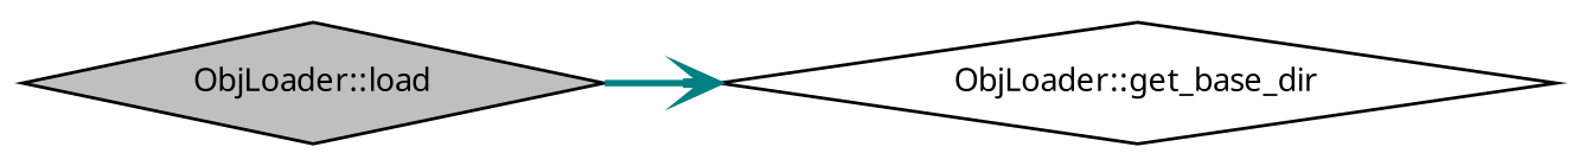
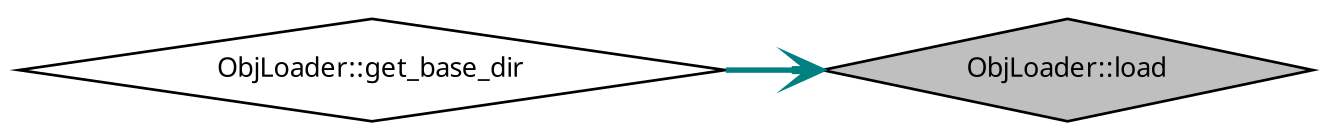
  digraph {
    rankdir=LR
    fontname="Noto Sans"
    node [color=black fontname="Noto Sans" fontsize=10 shape=diamond]
    n1 [fillcolor=grey75 fontcolor=black height=0.2 label="ObjLoader::load" style=filled width=0.4]
    n2 [height=0.2 label="ObjLoader::get_base_dir" width=0.4]
-   n1 -> n2 [color=teal fontname="Noto Sans" fontsize=10 labelfontname=Helvetica labelfontsize=10 style=bold arrowhead=vee]
+   n2 -> n1 [color=teal fontname="Noto Sans" fontsize=10 labelfontname=Helvetica labelfontsize=10 style=bold arrowhead=vee]
  }
